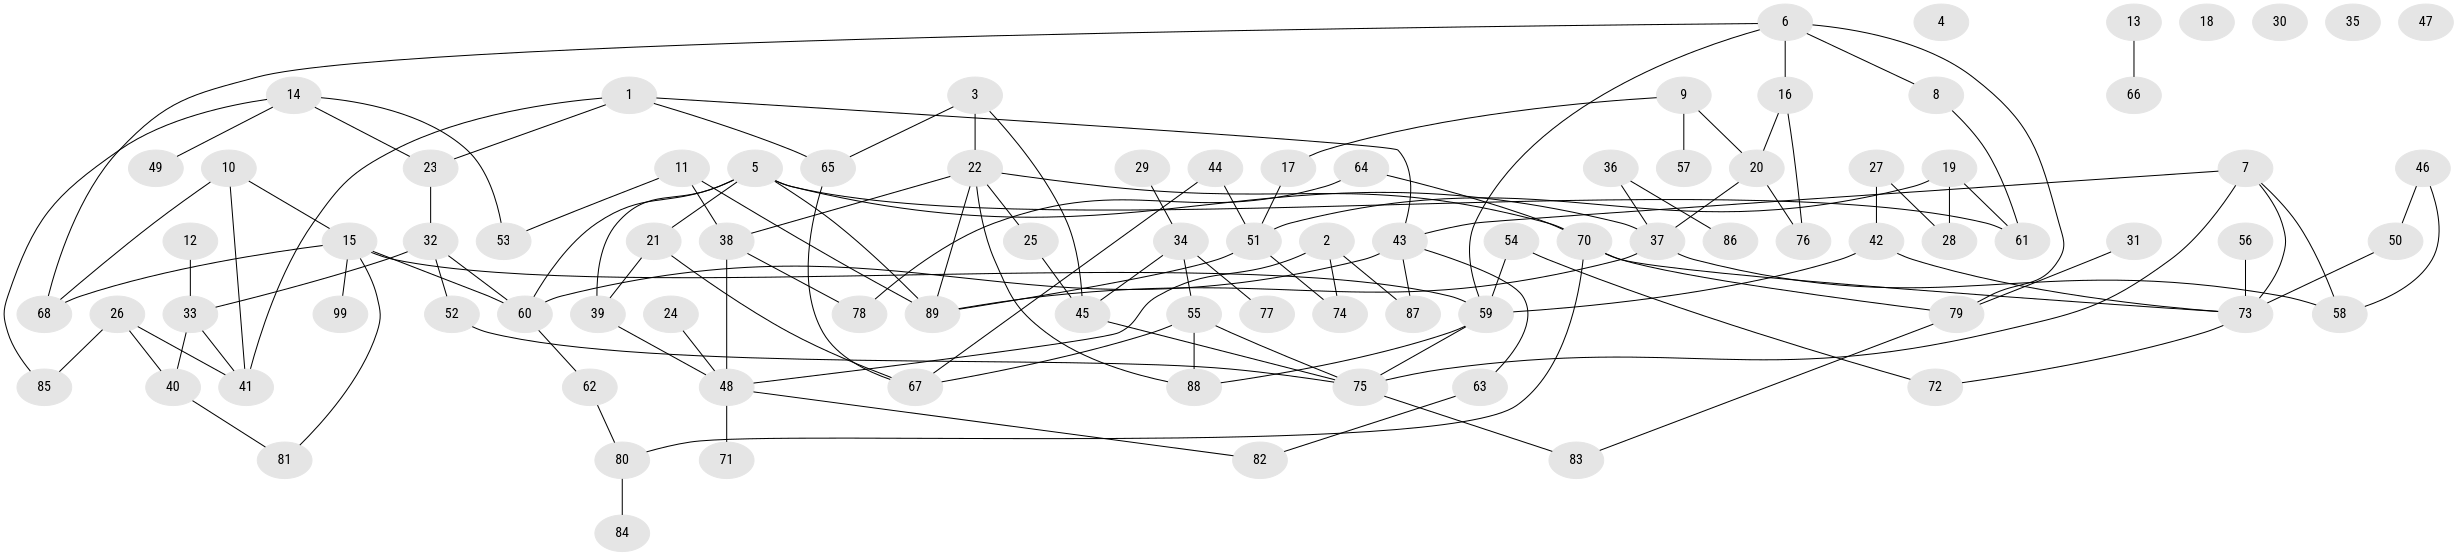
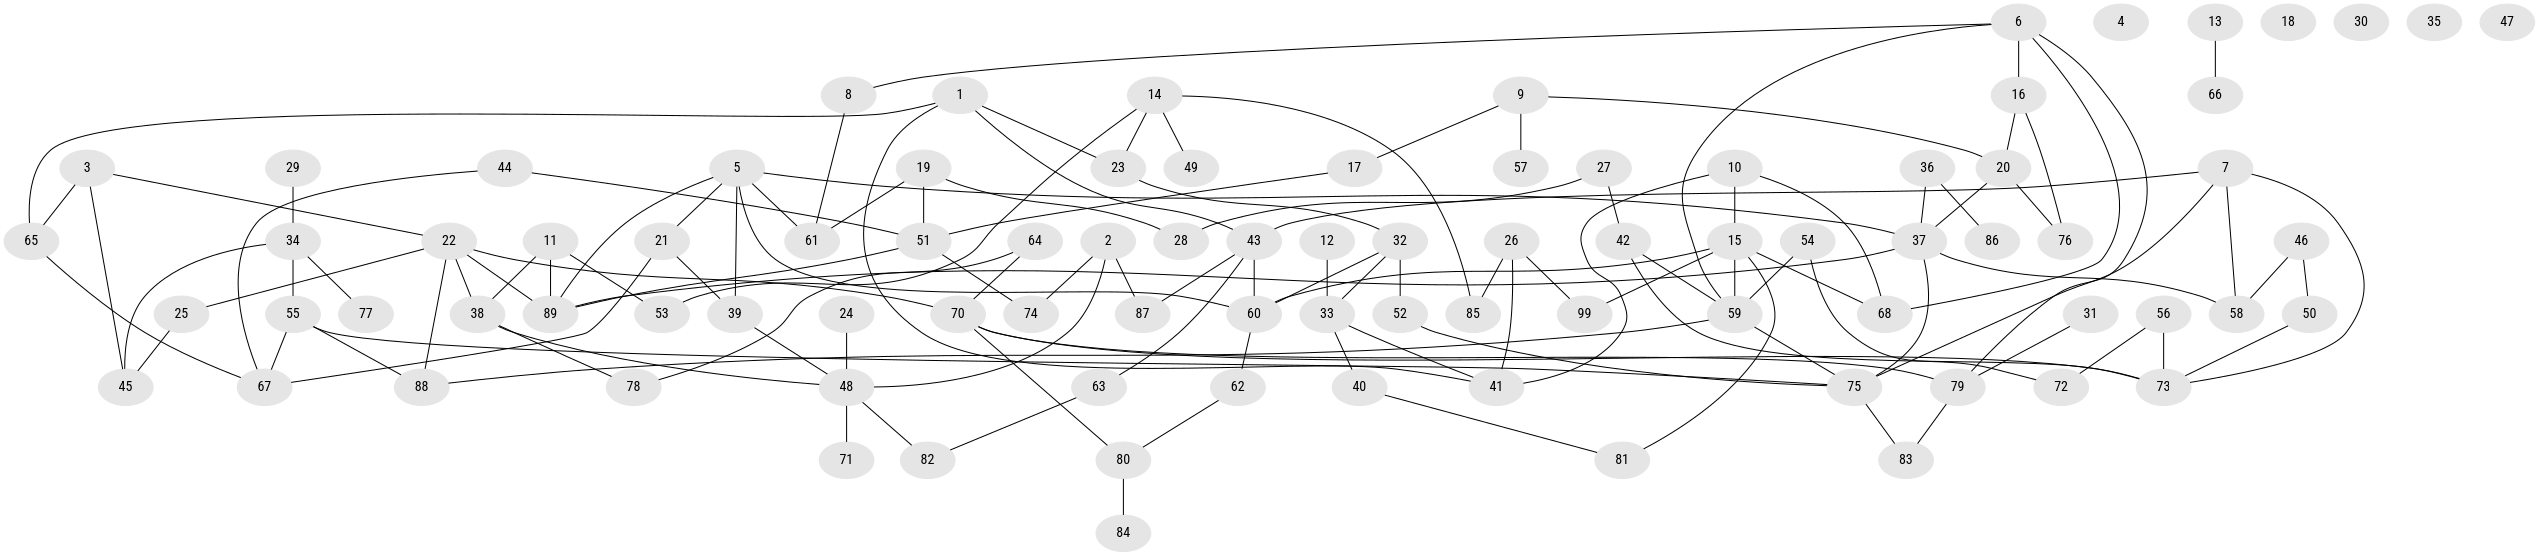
  graph {
    fontname="Roboto Condensed"
    node [color=gray90 fontname="Roboto Condensed" style=filled]
    edge [fontname="Roboto Condensed"]
    1
    23
    41
    43
    65
    32
    87
    60
    63
    67
    2
    48
    74
    71
    82
    3
    22
    45
    89
    38
    25
    70
    88
    75
    4
    5
    21
    37
    39
    61
    58
    62
    6
    8
    16
    59
    68
    79
    20
    76
    83
    7
    73
    9
    17
    57
    51
    10
    15
    n50 [label=99]
    81
    11
    53
    78
    12
    33
    40
    13
    66
    14
    49
    85
    18
    19
    28
    80
    52
    24
    26
    27
    42
    29
    34
    55
    77
    30
    31
    35
    36
    86
    44
    46
    50
    47
    54
    72
    56
    84
    64
    1 -- 23
    1 -- 41
    1 -- 43
    1 -- 65
    23 -- 32
    43 -- 87
    43 -- 60
    43 -- 63
    65 -- 67
    32 -- 60
    32 -- 33
    32 -- 52
    60 -- 62
    63 -- 82
    2 -- 87
    2 -- 48
    2 -- 74
    48 -- 71
    48 -- 82
    3 -- 65
    3 -- 22
    3 -- 45
    22 -- 89
    22 -- 38
    22 -- 25
    22 -- 70
    22 -- 88
-   45 -- 75
+   37 -- 75
    38 -- 48
    38 -- 78
    25 -- 45
    70 -- 79
    70 -- 73
    70 -- 80
    75 -- 83
    5 -- 60
    5 -- 89
    5 -- 21
    5 -- 37
    5 -- 39
    5 -- 61
    21 -- 67
    21 -- 39
    37 -- 89
    37 -- 58
    39 -- 48
    62 -- 80
    6 -- 8
    6 -- 16
    6 -- 59
    6 -- 68
    6 -- 79
    8 -- 61
    16 -- 20
    16 -- 76
    59 -- 88
    59 -- 75
    79 -- 83
    20 -- 37
    20 -- 76
    7 -- 43
    7 -- 75
    7 -- 58
    7 -- 73
    9 -- 20
    9 -- 17
    9 -- 57
    17 -- 51
    51 -- 74
    51 -- 89
    10 -- 41
    10 -- 68
    10 -- 15
    15 -- 60
    15 -- 59
    15 -- 68
    15 -- n50
    15 -- 81
    11 -- 89
    11 -- 38
    11 -- 53
    12 -- 33
    33 -- 41
    33 -- 40
    40 -- 81
    13 -- 66
    14 -- 23
    14 -- 53
    14 -- 49
    14 -- 85
    19 -- 61
    19 -- 51
    19 -- 28
    80 -- 84
    52 -- 75
    24 -- 48
    26 -- 41
-   26 -- 40
+   26 -- n50
    26 -- 85
    27 -- 28
    27 -- 42
    42 -- 59
    42 -- 73
    29 -- 34
    34 -- 45
    34 -- 55
    34 -- 77
    55 -- 67
    55 -- 88
    55 -- 75
    31 -- 79
    36 -- 37
    36 -- 86
    44 -- 67
    44 -- 51
    46 -- 58
    46 -- 50
    50 -- 73
    54 -- 59
    54 -- 72
    56 -- 73
-   73 -- 72
+   56 -- 72
    64 -- 70
    64 -- 78
  }
